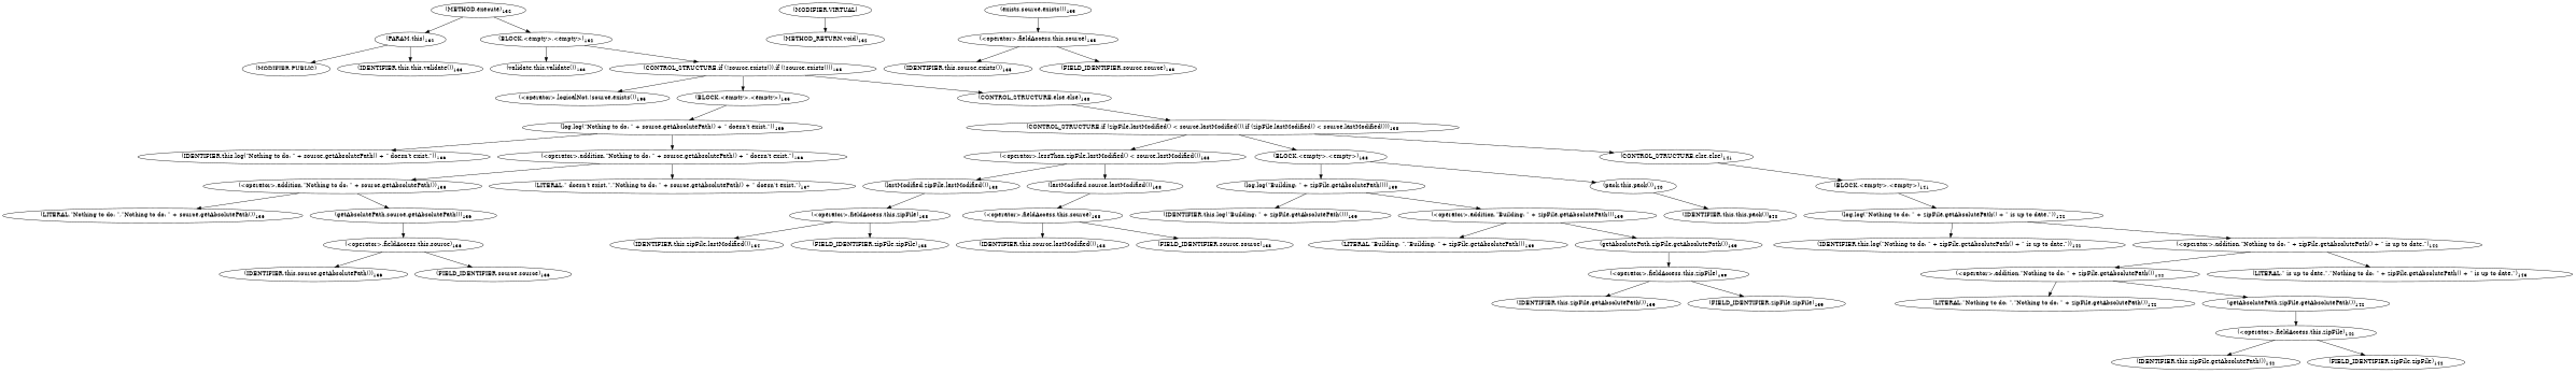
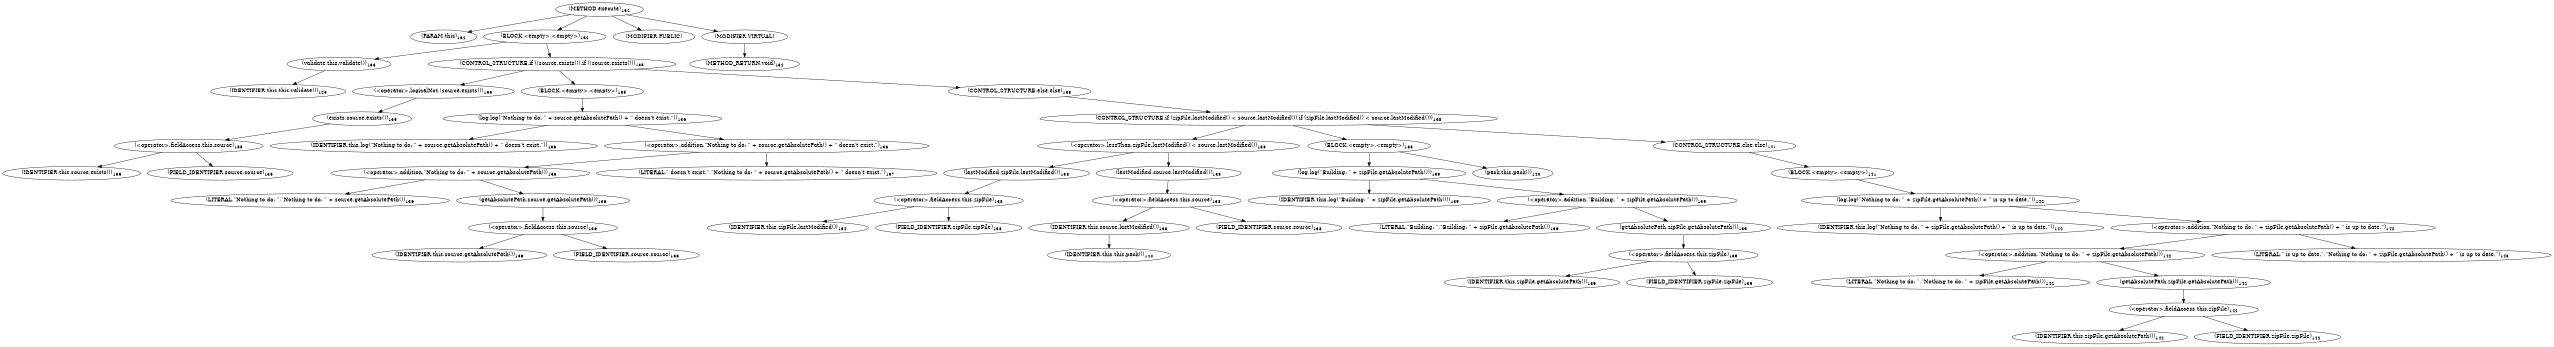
  digraph {
    n1 [label=<(METHOD,execute)<SUB>132</SUB>>]
    n2 [label=<(PARAM,this)<SUB>132</SUB>>]
    n3 [label=<(BLOCK,&lt;empty&gt;,&lt;empty&gt;)<SUB>132</SUB>>]
    n4 [label=<(MODIFIER,PUBLIC)>]
    n5 [label=<(MODIFIER,VIRTUAL)>]
    n6 [label=<(validate,this.validate())<SUB>133</SUB>>]
    n7 [label=<(CONTROL_STRUCTURE,if (!source.exists()),if (!source.exists()))<SUB>135</SUB>>]
    n8 [label=<(METHOD_RETURN,void)<SUB>132</SUB>>]
-   n9 [label=<(IDENTIFIER,this,this.validate())<SUB>133</SUB>>]
-   n10 [label=<(&lt;operator&gt;.logicalNot,!source.exists())<SUB>195</SUB>>]
+   n9 [label=<(IDENTIFIER,this,this.validate())<SUB>123</SUB>>]
+   n10 [label=<(&lt;operator&gt;.logicalNot,!source.exists())<SUB>135</SUB>>]
    n11 [label=<(BLOCK,&lt;empty&gt;,&lt;empty&gt;)<SUB>135</SUB>>]
    n12 [label=<(CONTROL_STRUCTURE,else,else)<SUB>138</SUB>>]
    n13 [label=<(exists,source.exists())<SUB>135</SUB>>]
    n14 [label=<(log,log(&quot;Nothing to do: &quot; + source.getAbsolutePath() + &quot; doesn't exist.&quot;))<SUB>136</SUB>>]
    n15 [label=<(CONTROL_STRUCTURE,if (zipFile.lastModified() &lt; source.lastModified()),if (zipFile.lastModified() &lt; source.lastModified()))<SUB>138</SUB>>]
    n16 [label=<(&lt;operator&gt;.fieldAccess,this.source)<SUB>135</SUB>>]
    n17 [label=<(IDENTIFIER,this,source.exists())<SUB>135</SUB>>]
    n18 [label=<(FIELD_IDENTIFIER,source,source)<SUB>135</SUB>>]
    n19 [label=<(IDENTIFIER,this,log(&quot;Nothing to do: &quot; + source.getAbsolutePath() + &quot; doesn't exist.&quot;))<SUB>136</SUB>>]
    n20 [label=<(&lt;operator&gt;.addition,&quot;Nothing to do: &quot; + source.getAbsolutePath() + &quot; doesn't exist.&quot;)<SUB>136</SUB>>]
    n21 [label=<(&lt;operator&gt;.addition,&quot;Nothing to do: &quot; + source.getAbsolutePath())<SUB>136</SUB>>]
    n22 [label=<(LITERAL,&quot; doesn't exist.&quot;,&quot;Nothing to do: &quot; + source.getAbsolutePath() + &quot; doesn't exist.&quot;)<SUB>137</SUB>>]
    n23 [label=<(LITERAL,&quot;Nothing to do: &quot;,&quot;Nothing to do: &quot; + source.getAbsolutePath())<SUB>136</SUB>>]
    n24 [label=<(getAbsolutePath,source.getAbsolutePath())<SUB>136</SUB>>]
    n25 [label=<(&lt;operator&gt;.fieldAccess,this.source)<SUB>136</SUB>>]
    n26 [label=<(IDENTIFIER,this,source.getAbsolutePath())<SUB>136</SUB>>]
    n27 [label=<(FIELD_IDENTIFIER,source,source)<SUB>136</SUB>>]
    n28 [label=<(&lt;operator&gt;.lessThan,zipFile.lastModified() &lt; source.lastModified())<SUB>138</SUB>>]
    n29 [label=<(BLOCK,&lt;empty&gt;,&lt;empty&gt;)<SUB>138</SUB>>]
    n30 [label=<(CONTROL_STRUCTURE,else,else)<SUB>141</SUB>>]
    n31 [label=<(lastModified,zipFile.lastModified())<SUB>138</SUB>>]
    n32 [label=<(lastModified,source.lastModified())<SUB>138</SUB>>]
    n33 [label=<(log,log(&quot;Building: &quot; + zipFile.getAbsolutePath()))<SUB>139</SUB>>]
    n34 [label=<(pack,this.pack())<SUB>140</SUB>>]
    n35 [label=<(BLOCK,&lt;empty&gt;,&lt;empty&gt;)<SUB>141</SUB>>]
    n36 [label=<(&lt;operator&gt;.fieldAccess,this.zipFile)<SUB>138</SUB>>]
    n37 [label=<(&lt;operator&gt;.fieldAccess,this.source)<SUB>138</SUB>>]
    n38 [label=<(IDENTIFIER,this,zipFile.lastModified())<SUB>134</SUB>>]
    n39 [label=<(FIELD_IDENTIFIER,zipFile,zipFile)<SUB>138</SUB>>]
    n40 [label=<(IDENTIFIER,this,source.lastModified())<SUB>138</SUB>>]
    n41 [label=<(FIELD_IDENTIFIER,source,source)<SUB>138</SUB>>]
    n42 [label=<(IDENTIFIER,this,log(&quot;Building: &quot; + zipFile.getAbsolutePath()))<SUB>139</SUB>>]
    n43 [label=<(&lt;operator&gt;.addition,&quot;Building: &quot; + zipFile.getAbsolutePath())<SUB>139</SUB>>]
-   n44 [label=<(IDENTIFIER,this,this.pack())<SUB>640</SUB>>]
+   n44 [label=<(IDENTIFIER,this,this.pack())<SUB>140</SUB>>]
    n45 [label=<(LITERAL,&quot;Building: &quot;,&quot;Building: &quot; + zipFile.getAbsolutePath())<SUB>139</SUB>>]
    n46 [label=<(getAbsolutePath,zipFile.getAbsolutePath())<SUB>139</SUB>>]
    n47 [label=<(&lt;operator&gt;.fieldAccess,this.zipFile)<SUB>139</SUB>>]
    n48 [label=<(IDENTIFIER,this,zipFile.getAbsolutePath())<SUB>139</SUB>>]
    n49 [label=<(FIELD_IDENTIFIER,zipFile,zipFile)<SUB>139</SUB>>]
    n50 [label=<(log,log(&quot;Nothing to do: &quot; + zipFile.getAbsolutePath() + &quot; is up to date.&quot;))<SUB>142</SUB>>]
    n51 [label=<(IDENTIFIER,this,log(&quot;Nothing to do: &quot; + zipFile.getAbsolutePath() + &quot; is up to date.&quot;))<SUB>142</SUB>>]
    n52 [label=<(&lt;operator&gt;.addition,&quot;Nothing to do: &quot; + zipFile.getAbsolutePath() + &quot; is up to date.&quot;)<SUB>142</SUB>>]
    n53 [label=<(&lt;operator&gt;.addition,&quot;Nothing to do: &quot; + zipFile.getAbsolutePath())<SUB>142</SUB>>]
    n54 [label=<(LITERAL,&quot; is up to date.&quot;,&quot;Nothing to do: &quot; + zipFile.getAbsolutePath() + &quot; is up to date.&quot;)<SUB>143</SUB>>]
    n55 [label=<(LITERAL,&quot;Nothing to do: &quot;,&quot;Nothing to do: &quot; + zipFile.getAbsolutePath())<SUB>142</SUB>>]
    n56 [label=<(getAbsolutePath,zipFile.getAbsolutePath())<SUB>142</SUB>>]
    n57 [label=<(&lt;operator&gt;.fieldAccess,this.zipFile)<SUB>142</SUB>>]
    n58 [label=<(IDENTIFIER,this,zipFile.getAbsolutePath())<SUB>142</SUB>>]
    n59 [label=<(FIELD_IDENTIFIER,zipFile,zipFile)<SUB>142</SUB>>]
    n1 -> n2
    n1 -> n3
-   n2 -> n4
+   n1 -> n4
+   n1 -> n5
    n3 -> n6
    n3 -> n7
    n5 -> n8
-   n2 -> n9
+   n6 -> n9
    n7 -> n10
    n7 -> n11
    n7 -> n12
+   n10 -> n13
    n11 -> n14
    n12 -> n15
    n13 -> n16
    n14 -> n19
    n14 -> n20
    n15 -> n28
    n15 -> n29
    n15 -> n30
    n16 -> n17
    n16 -> n18
    n20 -> n21
    n20 -> n22
    n21 -> n23
    n21 -> n24
    n24 -> n25
    n25 -> n26
    n25 -> n27
    n28 -> n31
    n28 -> n32
    n29 -> n33
    n29 -> n34
    n30 -> n35
    n31 -> n36
    n32 -> n37
    n33 -> n42
    n33 -> n43
-   n34 -> n44
+   n40 -> n44
    n35 -> n50
    n36 -> n38
    n36 -> n39
    n37 -> n40
    n37 -> n41
    n43 -> n45
    n43 -> n46
    n46 -> n47
    n47 -> n48
    n47 -> n49
    n50 -> n51
    n50 -> n52
    n52 -> n53
    n52 -> n54
    n53 -> n55
    n53 -> n56
    n56 -> n57
    n57 -> n58
    n57 -> n59
  }
